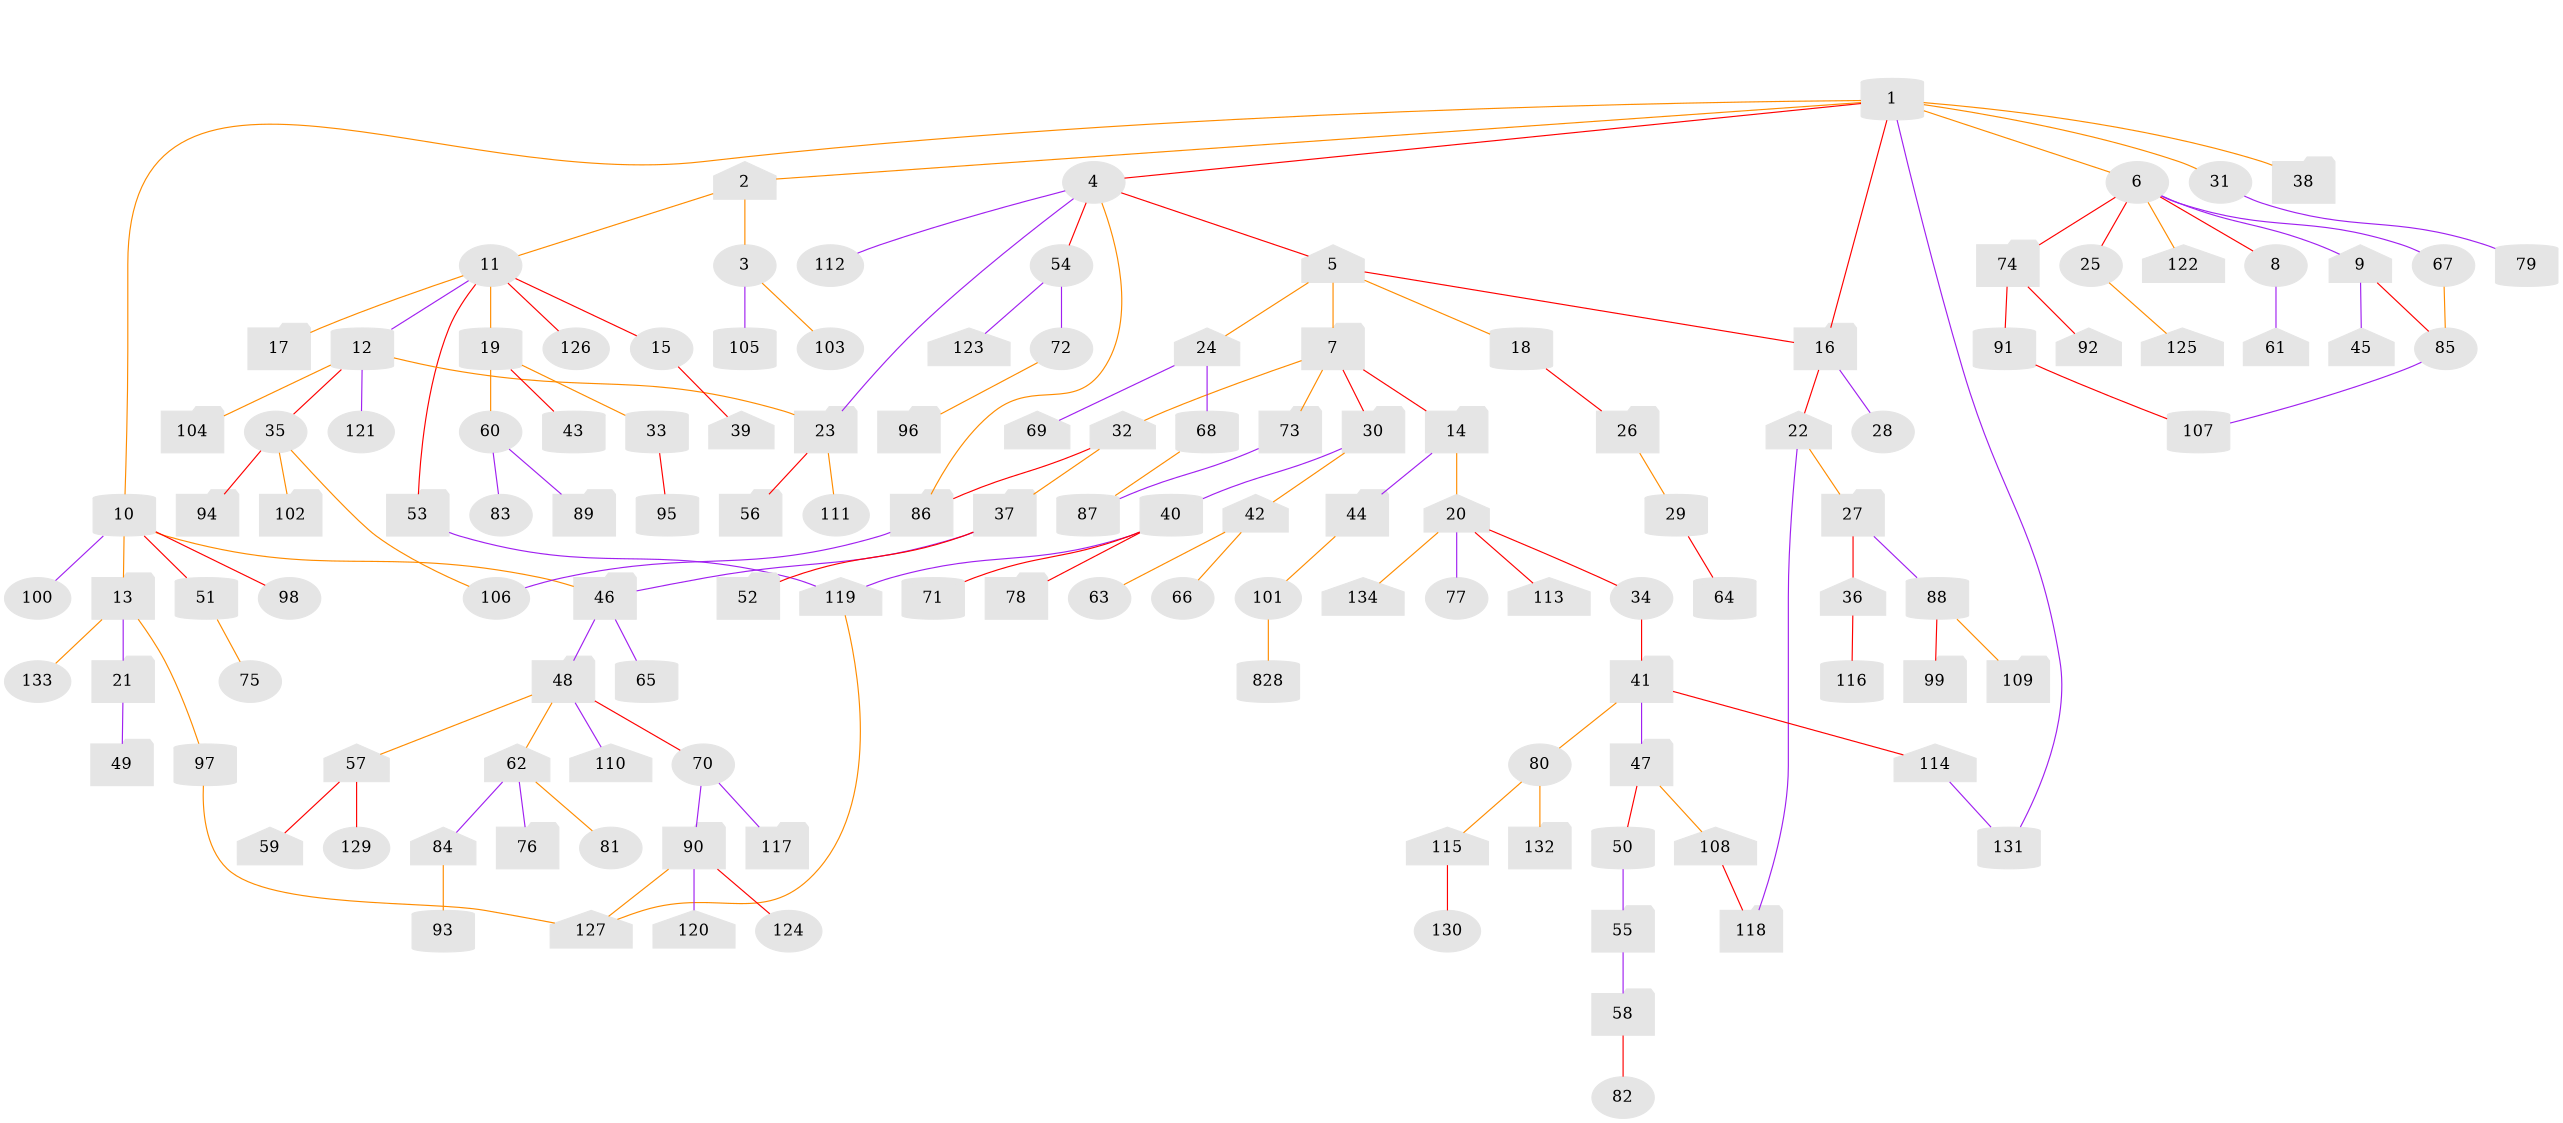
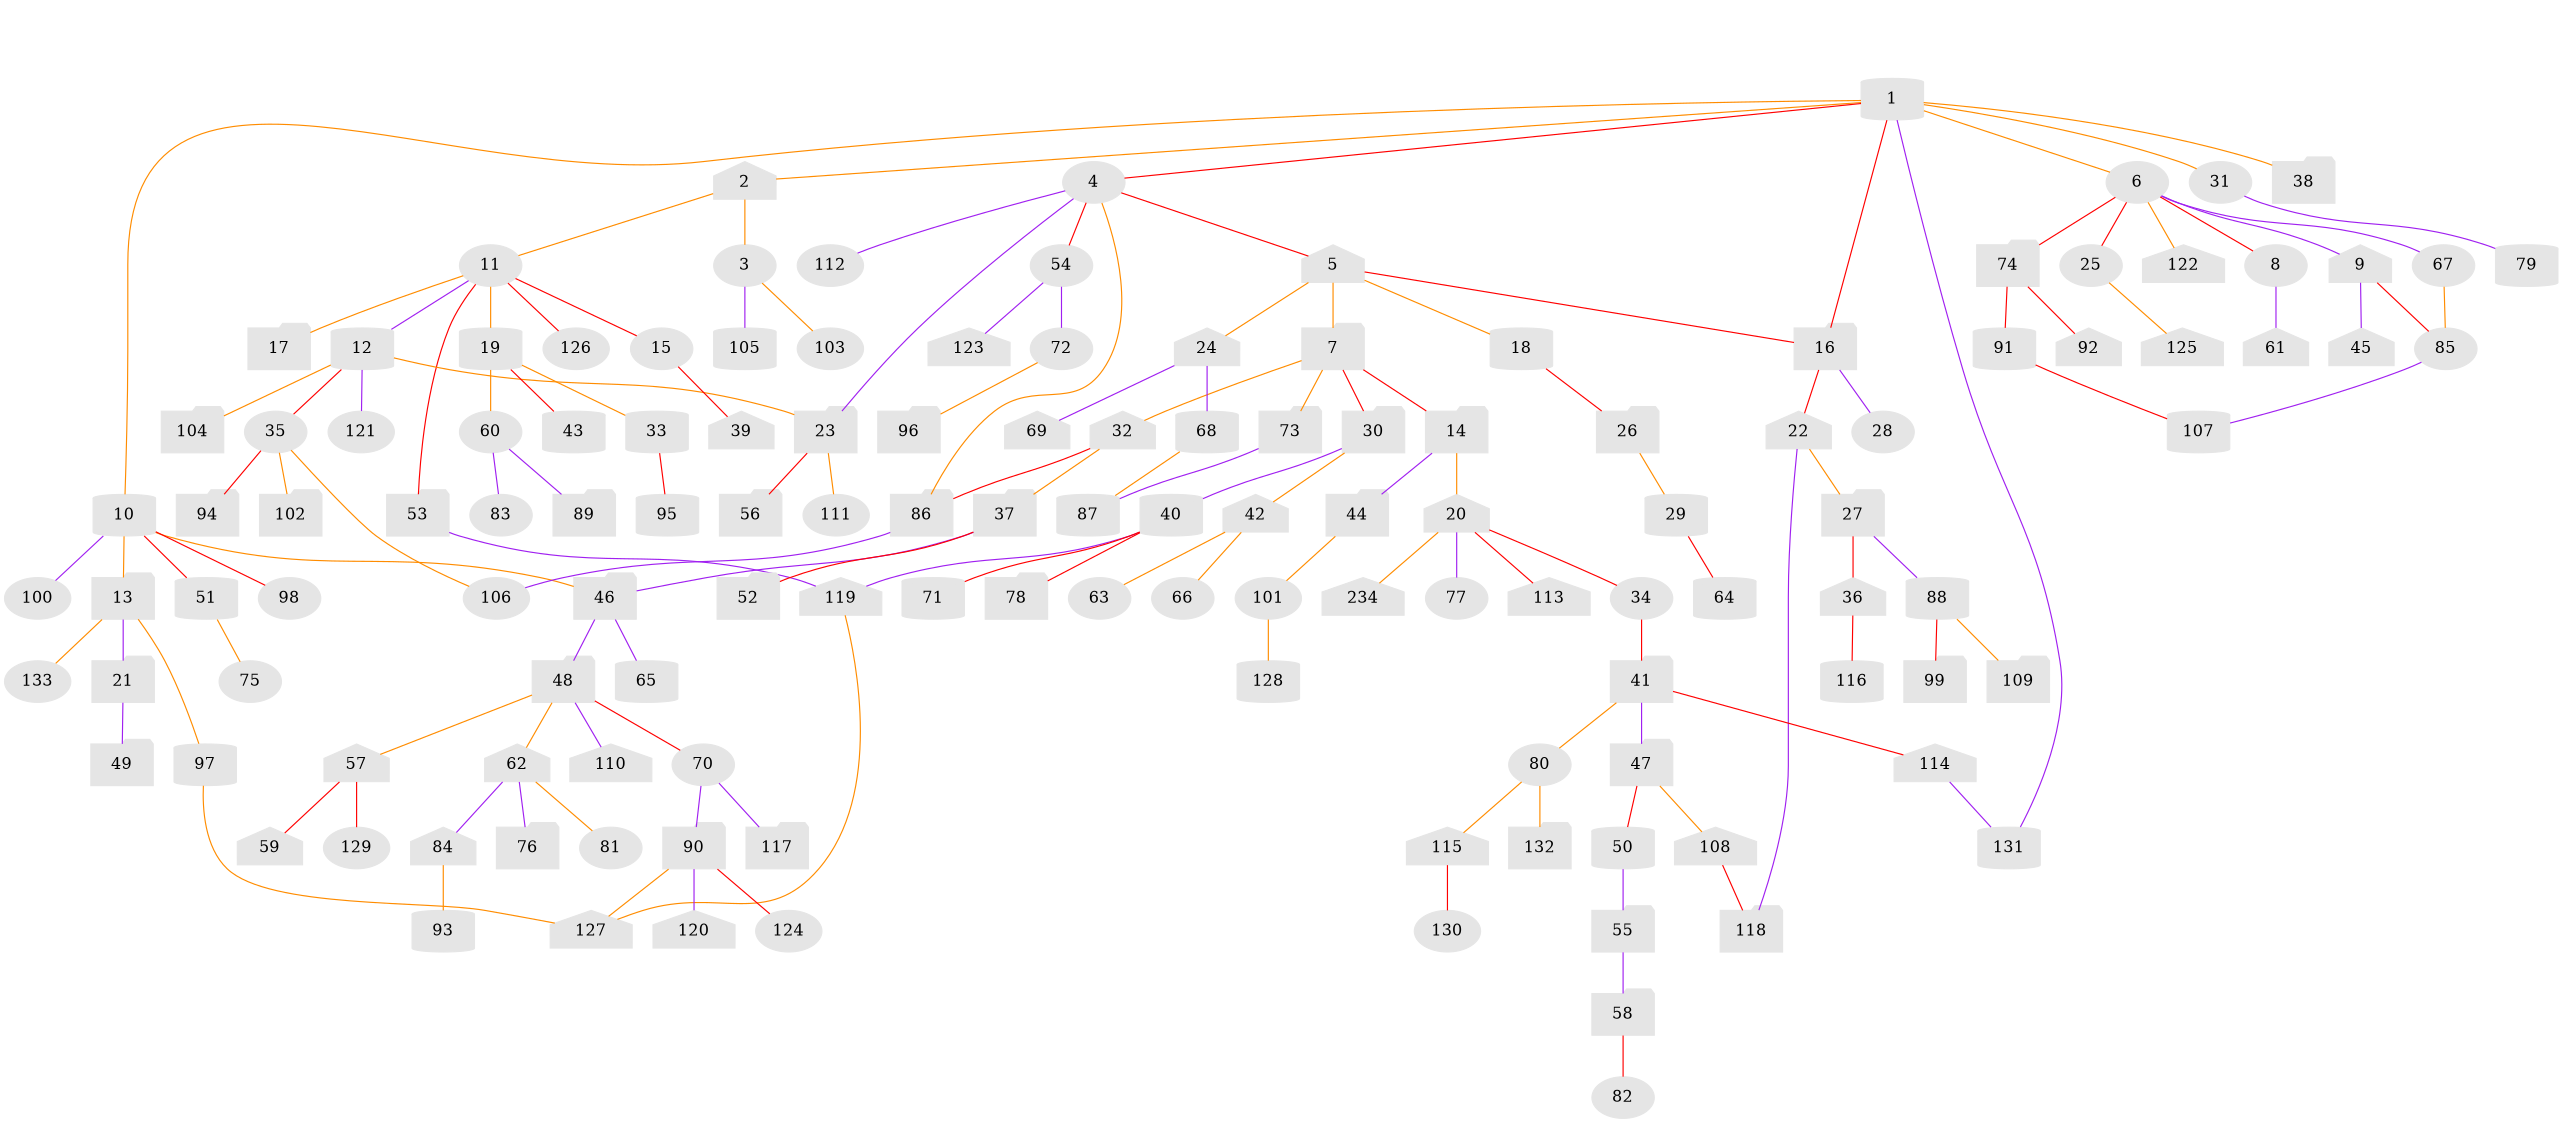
  graph {
    node [color=gray90 shape=folder style=filled]
    edge [color=darkorange]
    1 [shape=cylinder]
    2 [shape=house]
    4 [shape=ellipse]
    6 [shape=ellipse]
    10 [shape=cylinder]
    16
    31 [shape=ellipse]
    38
    131 [shape=cylinder]
    3 [shape=ellipse]
    11 [shape=ellipse]
    5 [shape=house]
    23
    54 [shape=ellipse]
    112 [shape=ellipse]
    86
    8 [shape=ellipse]
    9 [shape=house]
    25 [shape=ellipse]
    67 [shape=ellipse]
    74
    122 [shape=house]
    13
    46
    51 [shape=cylinder]
    98 [shape=ellipse]
    100 [shape=ellipse]
    22 [shape=house]
    28 [shape=ellipse]
    79 [shape=cylinder]
    103 [shape=ellipse]
    105 [shape=cylinder]
    12 [shape=cylinder]
    15 [shape=ellipse]
    17
    19 [shape=cylinder]
    53
    126 [shape=ellipse]
    7
    18 [shape=cylinder]
    24 [shape=house]
    56
    111 [shape=ellipse]
    72 [shape=ellipse]
    123 [shape=house]
    14
    30
    32 [shape=house]
    73
    26
    68 [shape=cylinder]
    69 [shape=house]
    61 [shape=house]
    45 [shape=house]
    85 [shape=ellipse]
    125 [shape=house]
    91 [shape=cylinder]
    92 [shape=house]
    20 [shape=house]
    44
    40 [shape=cylinder]
    42 [shape=house]
    37
    87 [shape=cylinder]
    107 [shape=cylinder]
    21
    97 [shape=cylinder]
    133 [shape=ellipse]
    48
    65 [shape=cylinder]
    75 [shape=ellipse]
    35 [shape=ellipse]
    104
    121 [shape=ellipse]
    39 [shape=house]
    33 [shape=cylinder]
    43 [shape=cylinder]
    60 [shape=ellipse]
    119 [shape=house]
    94
    102
    106 [shape=ellipse]
    49
    127 [shape=house]
    34 [shape=ellipse]
    77 [shape=ellipse]
    113 [shape=house]
-   134 [shape=house]
+   134 [shape=house label=234]
    101 [shape=ellipse]
    27
    118
    29 [shape=cylinder]
    95 [shape=cylinder]
    83 [shape=ellipse]
    89
    41
    36 [shape=house]
    88 [shape=cylinder]
    64 [shape=cylinder]
    116 [shape=cylinder]
    99
    109
    71 [shape=cylinder]
    78
    63 [shape=ellipse]
    66 [shape=ellipse]
    52
    47
    80 [shape=ellipse]
    114 [shape=house]
    50 [shape=cylinder]
    108 [shape=house]
    115 [shape=house]
    132
-   128 [shape=cylinder label=828]
+   128 [shape=cylinder]
    57 [shape=house]
    62 [shape=house]
    70 [shape=ellipse]
    110 [shape=house]
    55
    59 [shape=house]
    129 [shape=ellipse]
    76
    81 [shape=ellipse]
    84 [shape=house]
    90
    117
    58
    96
    82 [shape=ellipse]
    93 [shape=cylinder]
    120 [shape=house]
    124 [shape=ellipse]
    130 [shape=ellipse]
    1 -- 2
    1 -- 4 [color=red]
    1 -- 6
    1 -- 10
    1 -- 16 [color=red]
    1 -- 31
    1 -- 38
    1 -- 131 [color=purple]
    2 -- 3
    2 -- 11
    4 -- 5 [color=red]
    4 -- 23 [color=purple]
    4 -- 54 [color=red]
    4 -- 112 [color=purple]
    4 -- 86
    6 -- 8 [color=red]
    6 -- 9 [color=purple]
    6 -- 25 [color=red]
    6 -- 67 [color=purple]
    6 -- 74 [color=red]
    6 -- 122
    10 -- 13
    10 -- 46
    10 -- 51 [color=red]
    10 -- 98 [color=red]
    10 -- 100 [color=purple]
    16 -- 22 [color=red]
    16 -- 28 [color=purple]
    31 -- 79 [color=purple]
    3 -- 103
    3 -- 105 [color=purple]
    11 -- 12 [color=purple]
    11 -- 15 [color=red]
    11 -- 17
    11 -- 19
    11 -- 53 [color=red]
    11 -- 126 [color=red]
    5 -- 16 [color=red]
    5 -- 7
    5 -- 18
    5 -- 24
    23 -- 56 [color=red]
    23 -- 111
    54 -- 72 [color=purple]
    54 -- 123 [color=purple]
    86 -- 106 [color=purple]
    8 -- 61 [color=purple]
    9 -- 45 [color=purple]
    9 -- 85 [color=red]
    25 -- 125
    67 -- 85
    74 -- 91 [color=red]
    74 -- 92 [color=red]
    13 -- 21 [color=purple]
    13 -- 97
    13 -- 133
    46 -- 48 [color=purple]
    46 -- 65 [color=purple]
    51 -- 75
    22 -- 27
    22 -- 118 [color=purple]
    12 -- 23
    12 -- 35 [color=red]
    12 -- 104
    12 -- 121 [color=purple]
    15 -- 39 [color=red]
    19 -- 33
    19 -- 43 [color=red]
    19 -- 60
    53 -- 119 [color=purple]
    7 -- 14 [color=red]
    7 -- 30 [color=red]
    7 -- 32
    7 -- 73
    18 -- 26 [color=red]
    24 -- 68 [color=purple]
    24 -- 69 [color=purple]
    72 -- 96
    14 -- 20
    14 -- 44 [color=purple]
    30 -- 40 [color=purple]
    30 -- 42
    32 -- 86 [color=red]
    32 -- 37
    73 -- 87 [color=purple]
    26 -- 29
    68 -- 87
    85 -- 107 [color=purple]
    91 -- 107 [color=red]
    20 -- 34 [color=red]
    20 -- 77 [color=purple]
    20 -- 113 [color=red]
    20 -- 134
    44 -- 101
    40 -- 119 [color=purple]
    40 -- 71 [color=red]
    40 -- 78 [color=red]
    42 -- 63
    42 -- 66
    37 -- 46 [color=purple]
    37 -- 52 [color=red]
    21 -- 49 [color=purple]
    97 -- 127
    48 -- 57
    48 -- 62
    48 -- 70 [color=red]
    48 -- 110 [color=purple]
    35 -- 94 [color=red]
    35 -- 102
    35 -- 106
    33 -- 95 [color=red]
    60 -- 83 [color=purple]
    60 -- 89 [color=purple]
    119 -- 127
    34 -- 41 [color=red]
    101 -- 128
    27 -- 36 [color=red]
    27 -- 88 [color=purple]
    29 -- 64 [color=red]
    41 -- 47 [color=purple]
    41 -- 80
    41 -- 114 [color=red]
    36 -- 116 [color=red]
    88 -- 99 [color=red]
    88 -- 109
    47 -- 50 [color=red]
    47 -- 108
    80 -- 115
    80 -- 132
    114 -- 131 [color=purple]
    50 -- 55 [color=purple]
    108 -- 118 [color=red]
    115 -- 130 [color=red]
    57 -- 59 [color=red]
    57 -- 129 [color=red]
    62 -- 76 [color=purple]
    62 -- 81
    62 -- 84 [color=purple]
    70 -- 90 [color=purple]
    70 -- 117 [color=purple]
    55 -- 58 [color=purple]
    84 -- 93
    90 -- 127
    90 -- 120 [color=purple]
    90 -- 124 [color=red]
    58 -- 82 [color=red]
  }
